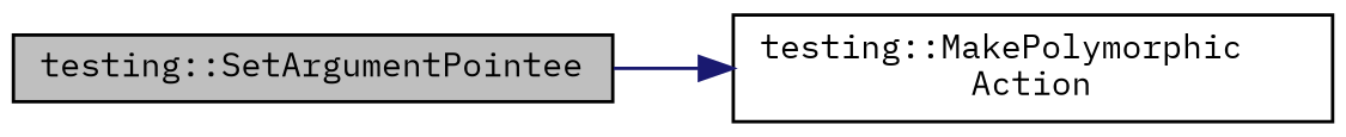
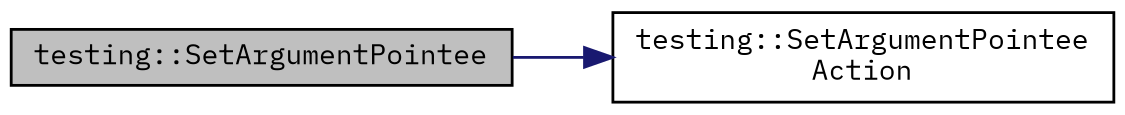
  digraph {
    rankdir=LR
    fontname="IBM Plex Mono"
    node [color=black fontname="IBM Plex Mono" fontsize=10 shape=record style=filled]
    n1 [fillcolor=grey75 fontcolor=black height=0.2 label="testing::SetArgumentPointee" width=0.4]
-   n2 [fillcolor=white height=0.2 label="testing::MakePolymorphic\lAction" width=0.4]
+   n2 [fillcolor=white height=0.2 label="testing::SetArgumentPointee\lAction" width=0.4]
    n1 -> n2 [color=midnightblue fontname="IBM Plex Mono" fontsize=10 labelfontname=Helvetica labelfontsize=10 style=solid]
  }
